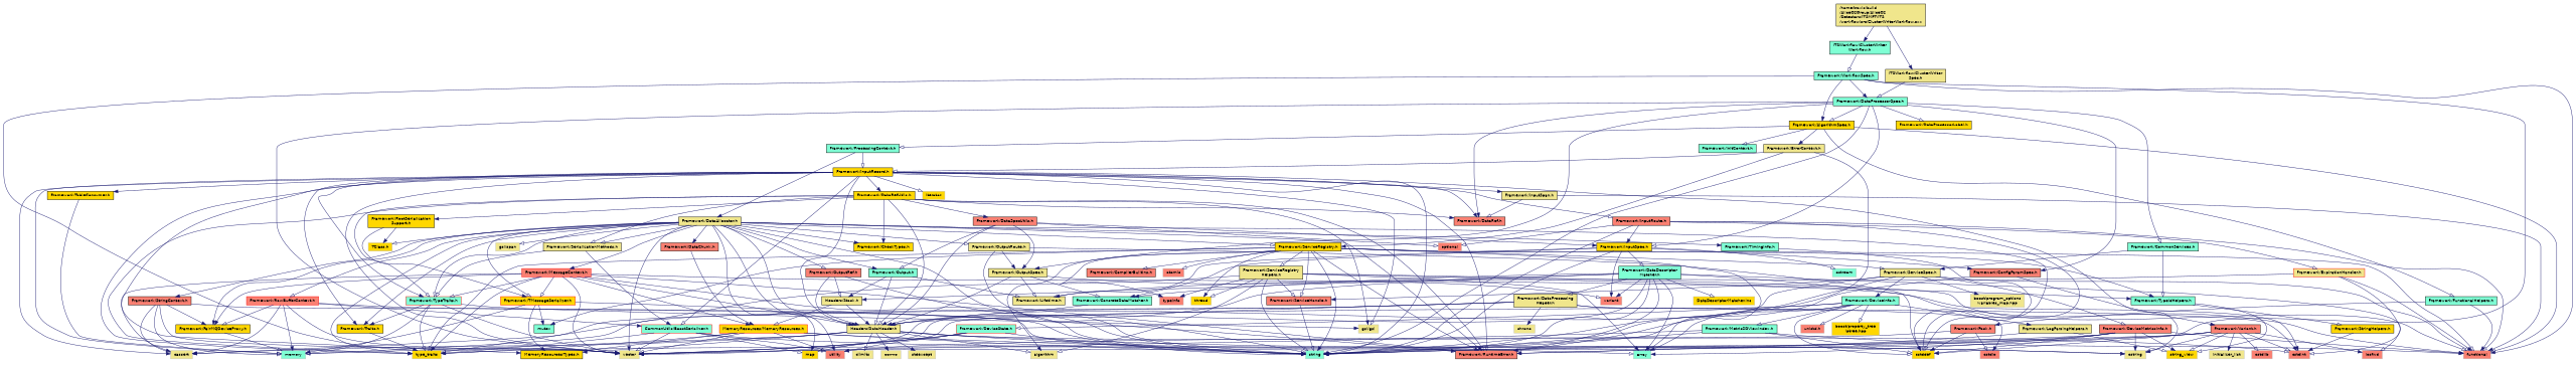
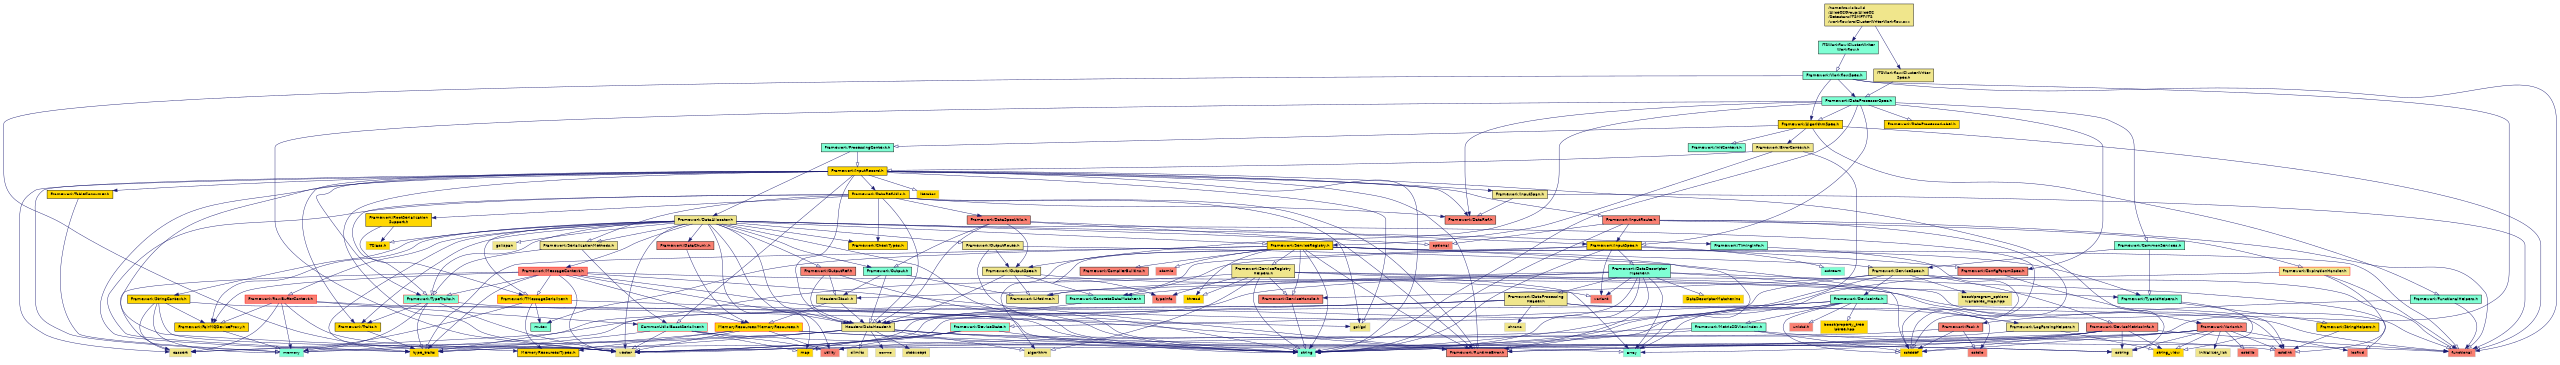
  digraph {
    node [color=black fillcolor=khaki fontname=Helvetica fontsize=10 shape=record style=filled]
    edge [arrowhead=onormal color=midnightblue fontname=Helvetica fontsize=10 labelfontname=Helvetica labelfontsize=10 style=solid]
    n1 [fontcolor=black height=0.2 label="/home/travis/build\l/AliceO2Group/AliceO2\l/Detectors/ITSMFT/ITS\l/workflow/src/ClusterWriterWorkflow.cxx" width=0.4]
    n2 [fillcolor=aquamarine height=0.2 label="ITSWorkflow/ClusterWriter\lWorkflow.h" width=0.4]
    n3 [height=0.2 label="ITSWorkflow/ClusterWriter\lSpec.h" width=0.4]
    n4 [fillcolor=aquamarine height=0.2 label="Framework/WorkflowSpec.h" width=0.4]
    n5 [fillcolor=aquamarine height=0.2 label="Framework/DataProcessorSpec.h" width=0.4]
    n6 [fillcolor=gold height=0.2 label="Framework/AlgorithmSpec.h" width=0.4]
    n7 [color=grey75 height=0.2 label=vector width=0.4]
    n8 [color=grey75 fillcolor=salmon height=0.2 label=functional width=0.4]
    n9 [color=grey75 fillcolor=gold height=0.2 label=cstddef width=0.4]
    n10 [fillcolor=salmon height=0.2 label="Framework/DataRef.h" width=0.4]
    n11 [height=0.2 label="Framework/OutputSpec.h" width=0.4]
    n12 [color=grey75 fillcolor=aquamarine height=0.2 label=string width=0.4]
    n13 [fillcolor=gold height=0.2 label="Framework/InputSpec.h" width=0.4]
    n14 [fillcolor=salmon height=0.2 label="Framework/ConfigParamSpec.h" width=0.4]
    n15 [fillcolor=gold height=0.2 label="Framework/DataProcessorLabel.h" width=0.4]
    n16 [fillcolor=aquamarine height=0.2 label="Framework/CommonServices.h" width=0.4]
    n17 [fillcolor=aquamarine height=0.2 label="Framework/ProcessingContext.h" width=0.4]
    n18 [height=0.2 label="Framework/ErrorContext.h" width=0.4]
    n19 [fillcolor=aquamarine height=0.2 label="Framework/InitContext.h" width=0.4]
    n20 [fillcolor=aquamarine height=0.2 label="Framework/FunctionalHelpers.h" width=0.4]
    n21 [height=0.2 label="Headers/DataHeader.h" width=0.4]
    n22 [height=0.2 label="Framework/Lifetime.h" width=0.4]
    n23 [fillcolor=aquamarine height=0.2 label="Framework/ConcreteDataMatcher.h" width=0.4]
    n24 [color=grey75 fillcolor=salmon height=0.2 label=variant width=0.4]
    n25 [fillcolor=aquamarine height=0.2 label="Framework/DataDescriptor\lMatcher.h" width=0.4]
    n26 [color=grey75 fillcolor=aquamarine height=0.2 label=ostream width=0.4]
    n27 [fillcolor=salmon height=0.2 label="Framework/Variant.h" width=0.4]
    n28 [height=0.2 label="Framework/ServiceSpec.h" width=0.4]
    n29 [fillcolor=aquamarine height=0.2 label="Framework/TypeIdHelpers.h" width=0.4]
    n30 [fillcolor=gold height=0.2 label="Framework/InputRecord.h" width=0.4]
    n31 [height=0.2 label="Framework/DataAllocator.h" width=0.4]
    n32 [fillcolor=salmon height=0.2 label="Framework/RuntimeError.h" width=0.4]
    n33 [fillcolor=gold height=0.2 label="Framework/ServiceRegistry.h" width=0.4]
    n34 [fillcolor=salmon height=0.2 label="Framework/Pack.h" width=0.4]
    n35 [fillcolor=gold height=0.2 label="Framework/DataRefUtils.h" width=0.4]
    n36 [color=grey75 fillcolor=aquamarine height=0.2 label=memory width=0.4]
    n37 [fillcolor=gold height=0.2 label="MemoryResources/Types.h" width=0.4]
    n38 [color=red fillcolor=aquamarine height=0.2 label="Framework/TypeTraits.h" width=0.4]
    n39 [color=grey75 fillcolor=gold height=0.2 label=type_traits width=0.4]
    n40 [fillcolor=gold height=0.2 label="Framework/Traits.h" width=0.4]
    n41 [color=grey75 height=0.2 label="gsl/gsl" width=0.4]
    n42 [color=red fillcolor=aquamarine height=0.2 label="CommonUtils/BoostSerializer.h" width=0.4]
    n43 [color=grey75 height=0.2 label=cassert width=0.4]
    n44 [color=grey75 height=0.2 label=cstring width=0.4]
    n45 [fillcolor=salmon height=0.2 label="Framework/InputRoute.h" width=0.4]
    n46 [height=0.2 label="Framework/InputSpan.h" width=0.4]
    n47 [fillcolor=gold height=0.2 label="Framework/TableConsumer.h" width=0.4]
    n48 [color=grey75 fillcolor=gold height=0.2 label=iterator width=0.4]
    n49 [height=0.2 label="Framework/SerializationMethods.h" width=0.4]
    n50 [fillcolor=gold height=0.2 label="Framework/CheckTypes.h" width=0.4]
    n51 [color=red fillcolor=gold height=0.2 label="Framework/TMessageSerializer.h" width=0.4]
    n52 [color=grey75 fillcolor=gold height=0.2 label="TClass.h" width=0.4]
    n53 [color=grey75 height=0.2 label="gsl/span" width=0.4]
    n54 [color=grey75 fillcolor=salmon height=0.2 label=utility width=0.4]
    n55 [color=grey75 fillcolor=gold height=0.2 label=map width=0.4]
    n56 [fillcolor=aquamarine height=0.2 label="Framework/Output.h" width=0.4]
    n57 [color=red fillcolor=salmon height=0.2 label="Framework/MessageContext.h" width=0.4]
    n58 [fillcolor=gold height=0.2 label="Framework/FairMQDeviceProxy.h" width=0.4]
-   n59 [fillcolor=salmon height=0.2 label="Framework/StringContext.h" width=0.4]
+   n59 [fillcolor=gold height=0.2 label="Framework/StringContext.h" width=0.4]
    n60 [color=red fillcolor=salmon height=0.2 label="Framework/RawBufferContext.h" width=0.4]
    n61 [fillcolor=salmon height=0.2 label="Framework/OutputRef.h" width=0.4]
    n62 [height=0.2 label="Framework/OutputRoute.h" width=0.4]
    n63 [fillcolor=salmon height=0.2 label="Framework/DataChunk.h" width=0.4]
    n64 [fillcolor=aquamarine height=0.2 label="Framework/TimingInfo.h" width=0.4]
    n65 [fillcolor=gold height=0.2 label="Framework/RootSerialization\lSupport.h" width=0.4]
    n66 [fillcolor=salmon height=0.2 label="Framework/DataSpecUtils.h" width=0.4]
    n67 [color=grey75 fillcolor=aquamarine height=0.2 label=array width=0.4]
    n68 [color=grey75 fillcolor=salmon height=0.2 label=cstdint width=0.4]
    n69 [color=grey75 height=0.2 label=algorithm width=0.4]
    n70 [color=grey75 height=0.2 label=stdexcept width=0.4]
    n71 [color=grey75 height=0.2 label=climits width=0.4]
    n72 [color=grey75 height=0.2 label=cerrno width=0.4]
    n73 [color=grey75 fillcolor=salmon height=0.2 label=optional width=0.4]
    n74 [color=red height=0.2 label="Framework/ExpirationHandler.h" width=0.4]
    n75 [fillcolor=aquamarine height=0.2 label=mutex width=0.4]
    n76 [height=0.2 label="Headers/Stack.h" width=0.4]
    n77 [height=0.2 label="Framework/DataProcessing\lHeader.h" width=0.4]
    n78 [color=grey75 fillcolor=salmon height=0.2 label=iosfwd width=0.4]
    n79 [color=grey75 fillcolor=gold height=0.2 label="DataDescriptorMatcher.inc" width=0.4]
    n80 [color=grey75 fillcolor=salmon height=0.2 label=cstdio width=0.4]
    n81 [color=grey75 height=0.2 label=chrono width=0.4]
    n82 [color=red fillcolor=gold height=0.2 label="MemoryResources/MemoryResources.h" width=0.4]
    n83 [color=grey75 fillcolor=salmon height=0.2 label=cstdlib width=0.4]
    n84 [color=grey75 height=0.2 label=initializer_list width=0.4]
    n85 [color=grey75 fillcolor=gold height=0.2 label=string_view width=0.4]
    n86 [fillcolor=salmon height=0.2 label="Framework/ServiceHandle.h" width=0.4]
    n87 [height=0.2 label="Framework/ServiceRegistry\lHelpers.h" width=0.4]
    n88 [color=grey75 fillcolor=salmon height=0.2 label=typeinfo width=0.4]
    n89 [color=grey75 fillcolor=gold height=0.2 label=thread width=0.4]
    n90 [fillcolor=salmon height=0.2 label="Framework/CompilerBuiltins.h" width=0.4]
    n91 [color=grey75 fillcolor=salmon height=0.2 label=atomic width=0.4]
    n92 [fillcolor=salmon height=0.2 label="Framework/DeviceMetricsInfo.h" width=0.4]
    n93 [fillcolor=aquamarine height=0.2 label="Framework/DeviceInfo.h" width=0.4]
    n94 [color=grey75 height=0.2 label="boost/program_options\l/variables_map.hpp" width=0.4]
    n95 [fillcolor=gold height=0.2 label="Framework/StringHelpers.h" width=0.4]
    n96 [height=0.2 label="Framework/LogParsingHelpers.h" width=0.4]
    n97 [fillcolor=aquamarine height=0.2 label="Framework/Metric2DViewIndex.h" width=0.4]
    n98 [color=red fillcolor=aquamarine height=0.2 label="Framework/DeviceState.h" width=0.4]
    n99 [color=grey75 fillcolor=salmon height=0.2 label="unistd.h" width=0.4]
    n100 [color=grey75 fillcolor=gold height=0.2 label="boost/property_tree\l/ptree.hpp" width=0.4]
    n1 -> n2 [arrowhead=normal]
    n1 -> n3 [arrowhead=normal]
    n2 -> n4
    n3 -> n5
    n4 -> n5 [arrowhead=normal]
    n4 -> n6 [arrowhead=normal]
    n4 -> n7 [arrowhead=normal]
    n4 -> n8 [arrowhead=normal]
    n4 -> n9 [arrowhead=normal]
    n5 -> n6
    n5 -> n7
    n5 -> n10 [arrowhead=normal]
    n5 -> n11 [arrowhead=normal]
    n5 -> n12
    n5 -> n13
    n5 -> n14 [arrowhead=normal]
    n5 -> n15
    n5 -> n16
    n6 -> n8
    n6 -> n17
    n6 -> n18 [arrowhead=normal]
    n6 -> n19
    n6 -> n20
    n11 -> n21 [arrowhead=normal]
    n11 -> n22
    n11 -> n23
    n11 -> n24
    n13 -> n12
-   n13 -> n14 [arrowhead=normal]
+   n13 -> n14
    n13 -> n22 [arrowhead=normal]
    n13 -> n23 [arrowhead=normal]
    n13 -> n24 [arrowhead=normal]
    n13 -> n25
    n13 -> n26
    n14 -> n12 [arrowhead=normal]
    n14 -> n27 [arrowhead=normal]
    n16 -> n28 [arrowhead=normal]
    n16 -> n29
    n17 -> n30
    n17 -> n31 [arrowhead=normal]
    n18 -> n30
    n18 -> n32
    n18 -> n33 [arrowhead=normal]
    n20 -> n8 [arrowhead=normal]
    n20 -> n34 [arrowhead=normal]
    n21 -> n12 [arrowhead=normal]
    n21 -> n36
    n21 -> n37 [arrowhead=normal]
    n21 -> n43 [arrowhead=normal]
    n21 -> n44 [arrowhead=normal]
    n21 -> n68
    n21 -> n69
    n21 -> n70 [arrowhead=normal]
    n21 -> n71
    n21 -> n72 [arrowhead=normal]
    n23 -> n21
    n25 -> n7
    n25 -> n12 [arrowhead=normal]
    n25 -> n21
    n25 -> n23 [arrowhead=normal]
    n25 -> n24 [arrowhead=normal]
    n25 -> n32 [arrowhead=normal]
    n25 -> n67 [arrowhead=normal]
    n25 -> n68 [arrowhead=normal]
    n25 -> n76 [arrowhead=normal]
    n25 -> n77
    n25 -> n78
    n25 -> n79
    n27 -> n12
    n27 -> n32 [arrowhead=normal]
    n27 -> n39 [arrowhead=normal]
    n27 -> n44
    n27 -> n68
    n27 -> n78 [arrowhead=normal]
    n27 -> n83
    n27 -> n84 [arrowhead=normal]
    n27 -> n85
    n28 -> n7
    n28 -> n8
    n28 -> n12 [arrowhead=normal]
    n28 -> n86 [arrowhead=normal]
    n28 -> n92
    n28 -> n93 [arrowhead=normal]
    n28 -> n94 [arrowhead=normal]
    n29 -> n85
    n29 -> n95
    n30 -> n7
    n30 -> n10 [arrowhead=normal]
    n30 -> n12
    n30 -> n21
    n30 -> n32
    n30 -> n35 [arrowhead=normal]
    n30 -> n36
    n30 -> n37 [arrowhead=normal]
    n30 -> n38 [arrowhead=normal]
    n30 -> n39
    n30 -> n40 [arrowhead=normal]
    n30 -> n41
    n30 -> n42
    n30 -> n43 [arrowhead=normal]
    n30 -> n44 [arrowhead=normal]
    n30 -> n45
    n30 -> n46 [arrowhead=normal]
    n30 -> n47 [arrowhead=normal]
    n30 -> n48
    n31 -> n7 [arrowhead=normal]
    n31 -> n9
    n31 -> n12 [arrowhead=normal]
    n31 -> n21 [arrowhead=normal]
    n31 -> n32 [arrowhead=normal]
    n31 -> n33
    n31 -> n38
    n31 -> n39 [arrowhead=normal]
    n31 -> n40 [arrowhead=normal]
    n31 -> n49
    n31 -> n50 [arrowhead=normal]
    n31 -> n51
    n31 -> n52
    n31 -> n53
    n31 -> n54 [arrowhead=normal]
    n31 -> n55 [arrowhead=normal]
    n31 -> n56 [arrowhead=normal]
    n31 -> n57 [arrowhead=normal]
    n31 -> n58 [arrowhead=normal]
    n31 -> n59 [arrowhead=normal]
    n31 -> n60
    n31 -> n61
    n31 -> n62
    n31 -> n63 [arrowhead=normal]
    n31 -> n64 [arrowhead=normal]
    n33 -> n8
    n33 -> n12 [arrowhead=normal]
    n33 -> n28
    n33 -> n29 [arrowhead=normal]
    n33 -> n32 [arrowhead=normal]
    n33 -> n39
    n33 -> n67
    n33 -> n69 [arrowhead=normal]
    n33 -> n75 [arrowhead=normal]
    n33 -> n86
    n33 -> n87
    n33 -> n88 [arrowhead=normal]
    n33 -> n89 [arrowhead=normal]
    n33 -> n90
    n33 -> n91
    n34 -> n9 [arrowhead=normal]
    n34 -> n54 [arrowhead=normal]
    n34 -> n80
    n35 -> n10 [arrowhead=normal]
    n35 -> n21
    n35 -> n32
    n35 -> n38
    n35 -> n39
    n35 -> n41 [arrowhead=normal]
    n35 -> n49
    n35 -> n50 [arrowhead=normal]
    n35 -> n65 [arrowhead=normal]
    n35 -> n66 [arrowhead=normal]
    n38 -> n7
    n38 -> n36
    n38 -> n39
    n38 -> n40 [arrowhead=normal]
    n38 -> n41 [arrowhead=normal]
    n40 -> n39 [arrowhead=normal]
    n42 -> n7
    n42 -> n39
    n42 -> n54
    n42 -> n55
    n42 -> n67
    n45 -> n8
    n45 -> n9
    n45 -> n12
    n45 -> n13 [arrowhead=normal]
    n45 -> n73
    n45 -> n74
    n46 -> n8 [arrowhead=normal]
    n46 -> n10
    n47 -> n36
    n49 -> n38
    n49 -> n42 [arrowhead=normal]
    n51 -> n32
    n51 -> n36 [arrowhead=normal]
    n51 -> n37 [arrowhead=normal]
    n51 -> n75 [arrowhead=normal]
    n56 -> n21
    n56 -> n22
    n56 -> n76 [arrowhead=normal]
    n57 -> n7
    n57 -> n8 [arrowhead=normal]
    n57 -> n12 [arrowhead=normal]
    n57 -> n21 [arrowhead=normal]
    n57 -> n32 [arrowhead=normal]
    n57 -> n38
    n57 -> n39 [arrowhead=normal]
    n57 -> n43 [arrowhead=normal]
    n57 -> n51
    n57 -> n58 [arrowhead=normal]
    n57 -> n82 [arrowhead=normal]
    n58 -> n36
    n59 -> n7
    n59 -> n12
    n59 -> n36
    n59 -> n43
    n59 -> n58 [arrowhead=normal]
    n60 -> n7
    n60 -> n12
    n60 -> n36 [arrowhead=normal]
    n60 -> n42 [arrowhead=normal]
    n60 -> n43 [arrowhead=normal]
    n60 -> n58
    n61 -> n12 [arrowhead=normal]
    n61 -> n21 [arrowhead=normal]
    n61 -> n76
    n62 -> n9 [arrowhead=normal]
    n62 -> n11 [arrowhead=normal]
    n62 -> n12
    n63 -> n82 [arrowhead=normal]
    n64 -> n9
    n65 -> n51 [arrowhead=normal]
    n65 -> n52 [arrowhead=normal]
    n66 -> n11 [arrowhead=normal]
    n66 -> n13 [arrowhead=normal]
    n66 -> n21 [arrowhead=normal]
    n66 -> n56
    n66 -> n73
    n74 -> n8 [arrowhead=normal]
    n74 -> n22
    n74 -> n68
    n76 -> n21 [arrowhead=normal]
    n76 -> n82
    n77 -> n21 [arrowhead=normal]
    n77 -> n36
    n77 -> n43 [arrowhead=normal]
    n77 -> n68 [arrowhead=normal]
    n77 -> n80 [arrowhead=normal]
    n77 -> n81 [arrowhead=normal]
    n82 -> n7
    n82 -> n12
    n82 -> n37
    n82 -> n39
    n82 -> n44
    n82 -> n54
    n86 -> n12
    n87 -> n8
    n87 -> n12
    n87 -> n29 [arrowhead=normal]
    n87 -> n39
    n87 -> n67 [arrowhead=normal]
    n87 -> n69
    n87 -> n86
    n87 -> n88 [arrowhead=normal]
    n87 -> n89
    n92 -> n7
    n92 -> n8 [arrowhead=normal]
    n92 -> n9
    n92 -> n32
    n92 -> n44 [arrowhead=normal]
    n92 -> n67 [arrowhead=normal]
    n92 -> n85 [arrowhead=normal]
    n93 -> n7 [arrowhead=normal]
    n93 -> n9
    n93 -> n12
    n93 -> n67 [arrowhead=normal]
    n93 -> n96 [arrowhead=normal]
    n93 -> n97
    n93 -> n98
    n93 -> n99
    n93 -> n100
    n95 -> n68 [arrowhead=normal]
    n96 -> n12
    n96 -> n85
    n97 -> n7 [arrowhead=normal]
    n97 -> n8
    n97 -> n9
    n97 -> n12
    n98 -> n7 [arrowhead=normal]
    n98 -> n12
    n98 -> n54
    n98 -> n55
  }
